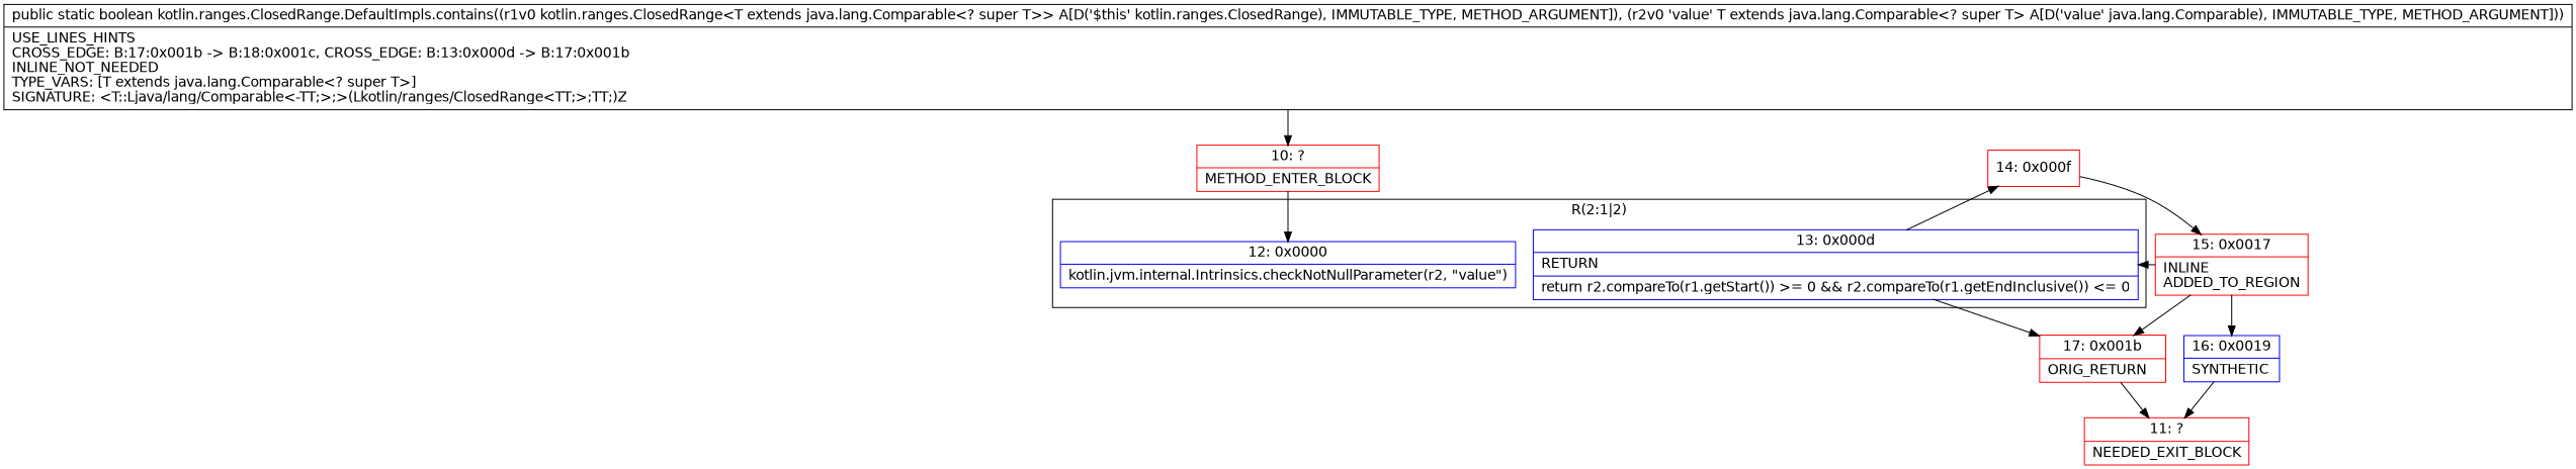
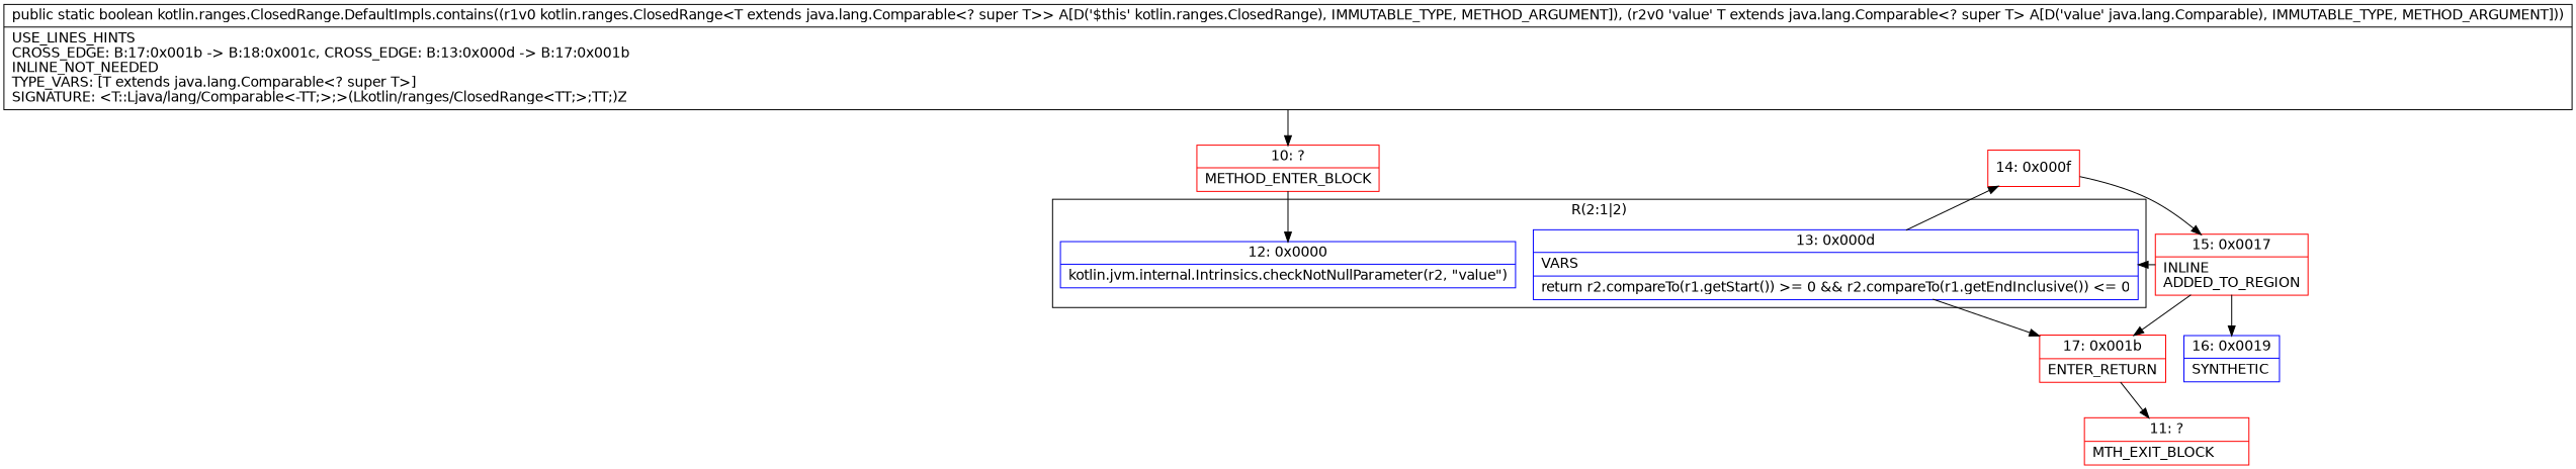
  digraph {
    fontname="DejaVu Sans"
    node [color=red fontname="DejaVu Sans" shape=record]
    edge [fontname="DejaVu Sans"]
    n1 [color=blue label="{12\:\ 0x0000|kotlin.jvm.internal.Intrinsics.checkNotNullParameter(r2, \"value\")\l}"]
-   n2 [color=blue label="{13\:\ 0x000d|RETURN\l|return r2.compareTo(r1.getStart()) \>= 0 && r2.compareTo(r1.getEndInclusive()) \<= 0\l}"]
+   n2 [color=blue label="{13\:\ 0x000d|VARS\l|return r2.compareTo(r1.getStart()) \>= 0 && r2.compareTo(r1.getEndInclusive()) \<= 0\l}"]
    n3 [label="{14\:\ 0x000f}"]
-   n4 [label="{17\:\ 0x001b|ORIG_RETURN\l}"]
+   n4 [label="{17\:\ 0x001b|ENTER_RETURN\l}"]
    n5 [label="{15\:\ 0x0017|INLINE\lADDED_TO_REGION\l}"]
-   n6 [label="{11\:\ ?|NEEDED_EXIT_BLOCK\l}"]
+   n6 [label="{11\:\ ?|MTH_EXIT_BLOCK\l}"]
    n7 [label="{10\:\ ?|METHOD_ENTER_BLOCK\l}"]
    n8 [color=blue label="{16\:\ 0x0019|SYNTHETIC\l}"]
    n9 [label="{public static boolean kotlin.ranges.ClosedRange.DefaultImpls.contains((r1v0 kotlin.ranges.ClosedRange\<T extends java.lang.Comparable\<? super T\>\> A[D('$this' kotlin.ranges.ClosedRange), IMMUTABLE_TYPE, METHOD_ARGUMENT]), (r2v0 'value' T extends java.lang.Comparable\<? super T\> A[D('value' java.lang.Comparable), IMMUTABLE_TYPE, METHOD_ARGUMENT]))  | USE_LINES_HINTS\lCROSS_EDGE: B:17:0x001b \-\> B:18:0x001c, CROSS_EDGE: B:13:0x000d \-\> B:17:0x001b\lINLINE_NOT_NEEDED\lTYPE_VARS: [T extends java.lang.Comparable\<? super T\>]\lSIGNATURE: \<T::Ljava\/lang\/Comparable\<\-TT;\>;\>(Lkotlin\/ranges\/ClosedRange\<TT;\>;TT;)Z\l}" color=""]
    subgraph cluster_1 {
      label="R(2:1|2)"
      n1
      n2
    }
    n2 -> n3
    n2 -> n4
    n3 -> n5
    n4 -> n6
    n5 -> n2
    n5 -> n4
    n5 -> n8
    n7 -> n1
-   n8 -> n6
    n9 -> n7
  }
